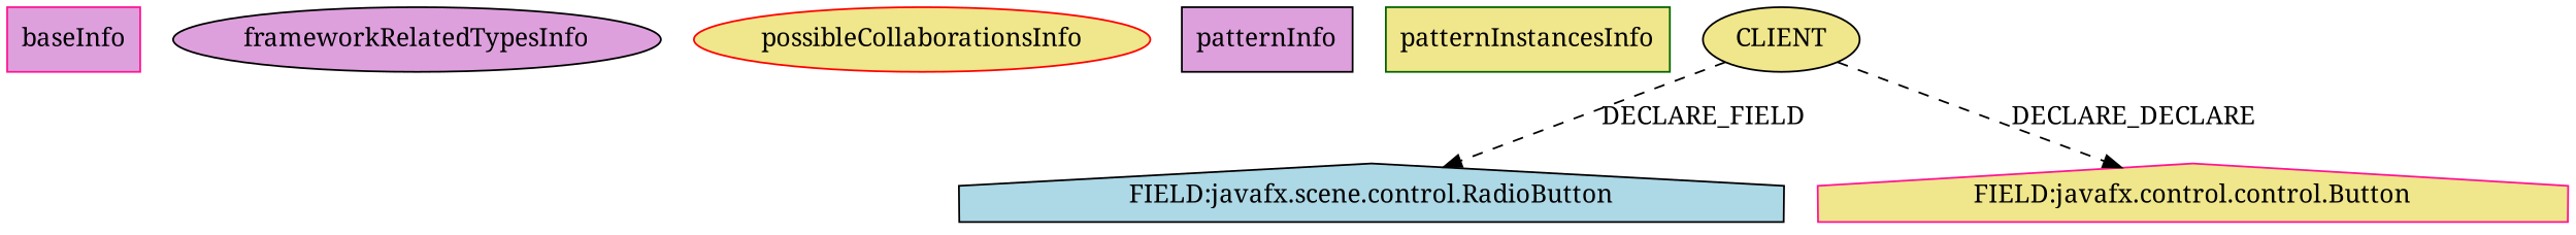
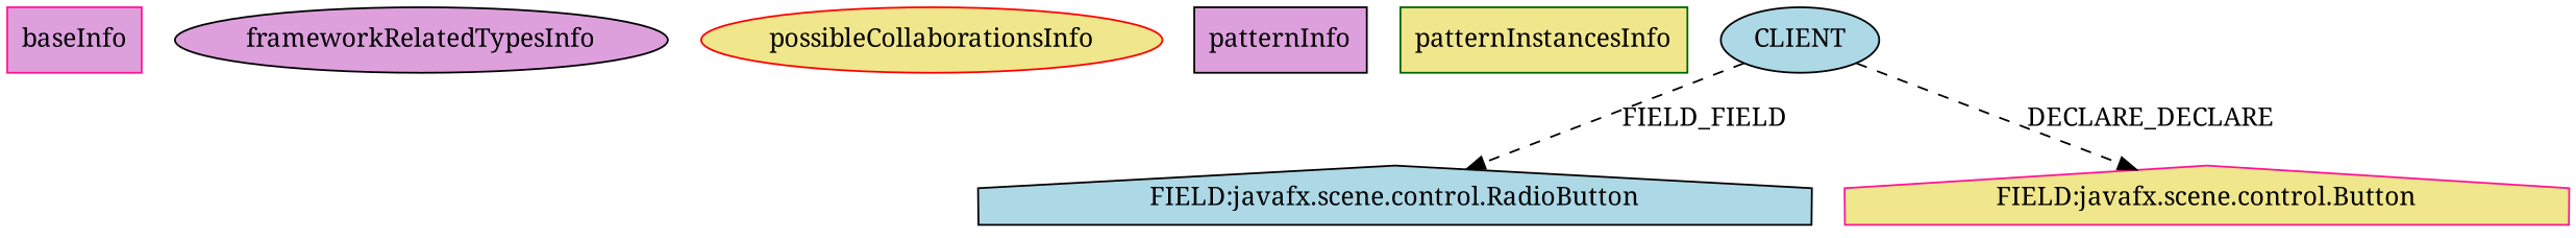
  digraph {
    fontname="Noto Serif"
    node [color=black fillcolor=plum fontname="Noto Serif" shape=box style=filled]
    edge [fontname="Noto Serif" style=dashed]
    baseInfo [category=pattern color=deeppink graphId=1351 isAnonymous=false possibleRelation=false]
    frameworkRelatedTypesInfo [shape=ellipse]
    possibleCollaborationsInfo [color=red fillcolor=khaki shape=ellipse]
    patternInfo [frequency=13.0 patternRootClient=0]
    patternInstancesInfo [0="jasonwr-jhuep_ent_web_dev~/jasonwr-jhuep_ent_web_dev/jhuep_ent_web_dev-master/src/hw6/main/WebBuyer.java~WebBuyer~3282" 1="amr390-SAT~/amr390-SAT/SAT-master/src/satcucharitas/SatMainViewController.java~SatMainViewController~1853" 10="jesuino-crud-frameworks~/jesuino-crud-frameworks/crud-frameworks-master/crud-frameworks-client-javafx/src/main/java/org/jugvale/crudframeworks/client/presentation/CrudframeworksPresenter.java~CrudframeworksPresenter~3311" 11="sandeepb-CiscoECG~/sandeepb-CiscoECG/CiscoECG-master/src/ciscoECGFrontend/MyController.java~MyController~4063" 12="bianconejo-CEFX~/bianconejo-CEFX/CEFX-master/src/cefx/CECommandeController.java~CECommandeController~2084" 2="hock323-eventManager~/hock323-eventManager/EventManager-master/src/eventManager/controller/pokerTournament/PrizesController.java~PrizesController~2951" 3="warpcorebreach-AAH~/warpcorebreach-AAH/AAH-master/AAH/src/aah/ApplicationFormController.java~ApplicationFormController~4737" 4="ajithkp560-quizmaster~/ajithkp560-quizmaster/quizmaster-master/QuizProgram_SRC/QuizProgram/src/quizprogram/SampleController.java~SampleController~1753" 5="bianconejo-CEFX~/bianconejo-CEFX/CEFX-master/src/cefx/CEPaiementAttenteController.java~CEPaiementAttenteController~2025" 6="Cslice-Province~/Cslice-Province/Province-master/ProvincialMiner/src/Provincial_Miner/Gui2.java~Gui2~260" 7="RomeoGolf-BC~/RomeoGolf-BC/BC-master/src/romeogolf/bc/MainController.java~MainController~1142" 8="matanghuy-SPCA~/matanghuy-SPCA/SPCA-master/SPCA/src/controllers/TransController.java~TransController~3572" 9="Jamakasi-JMCLauncherFX~/Jamakasi-JMCLauncherFX/JMCLauncherFX-master/src/jmclauncherfx/OptionsWindowController.java~OptionsWindowController~610" color=darkgreen fillcolor=khaki]
    n6 [fillcolor=lightblue isFrameworkType=false label="FIELD:javafx.scene.control.RadioButton" shape=house vertexType=FIELD_DECLARATION]
-   n7 [fillcolor=khaki isFrameworkType=false label=CLIENT shape=ellipse vertexType=ROOT_CLIENT_CLASS_DECLARATION]
-   n8 [color=deeppink fillcolor=khaki isFrameworkType=false label="FIELD:javafx.control.control.Button" shape=house vertexType=FIELD_DECLARATION]
-   n7 -> n6 [label=DECLARE_FIELD]
+   n7 [fillcolor=lightblue isFrameworkType=false label=CLIENT shape=ellipse vertexType=ROOT_CLIENT_CLASS_DECLARATION]
+   n8 [color=deeppink fillcolor=khaki isFrameworkType=false label="FIELD:javafx.scene.control.Button" shape=house vertexType=FIELD_DECLARATION]
+   n7 -> n6 [label=FIELD_FIELD]
    n7 -> n8 [label=DECLARE_DECLARE]
  }
